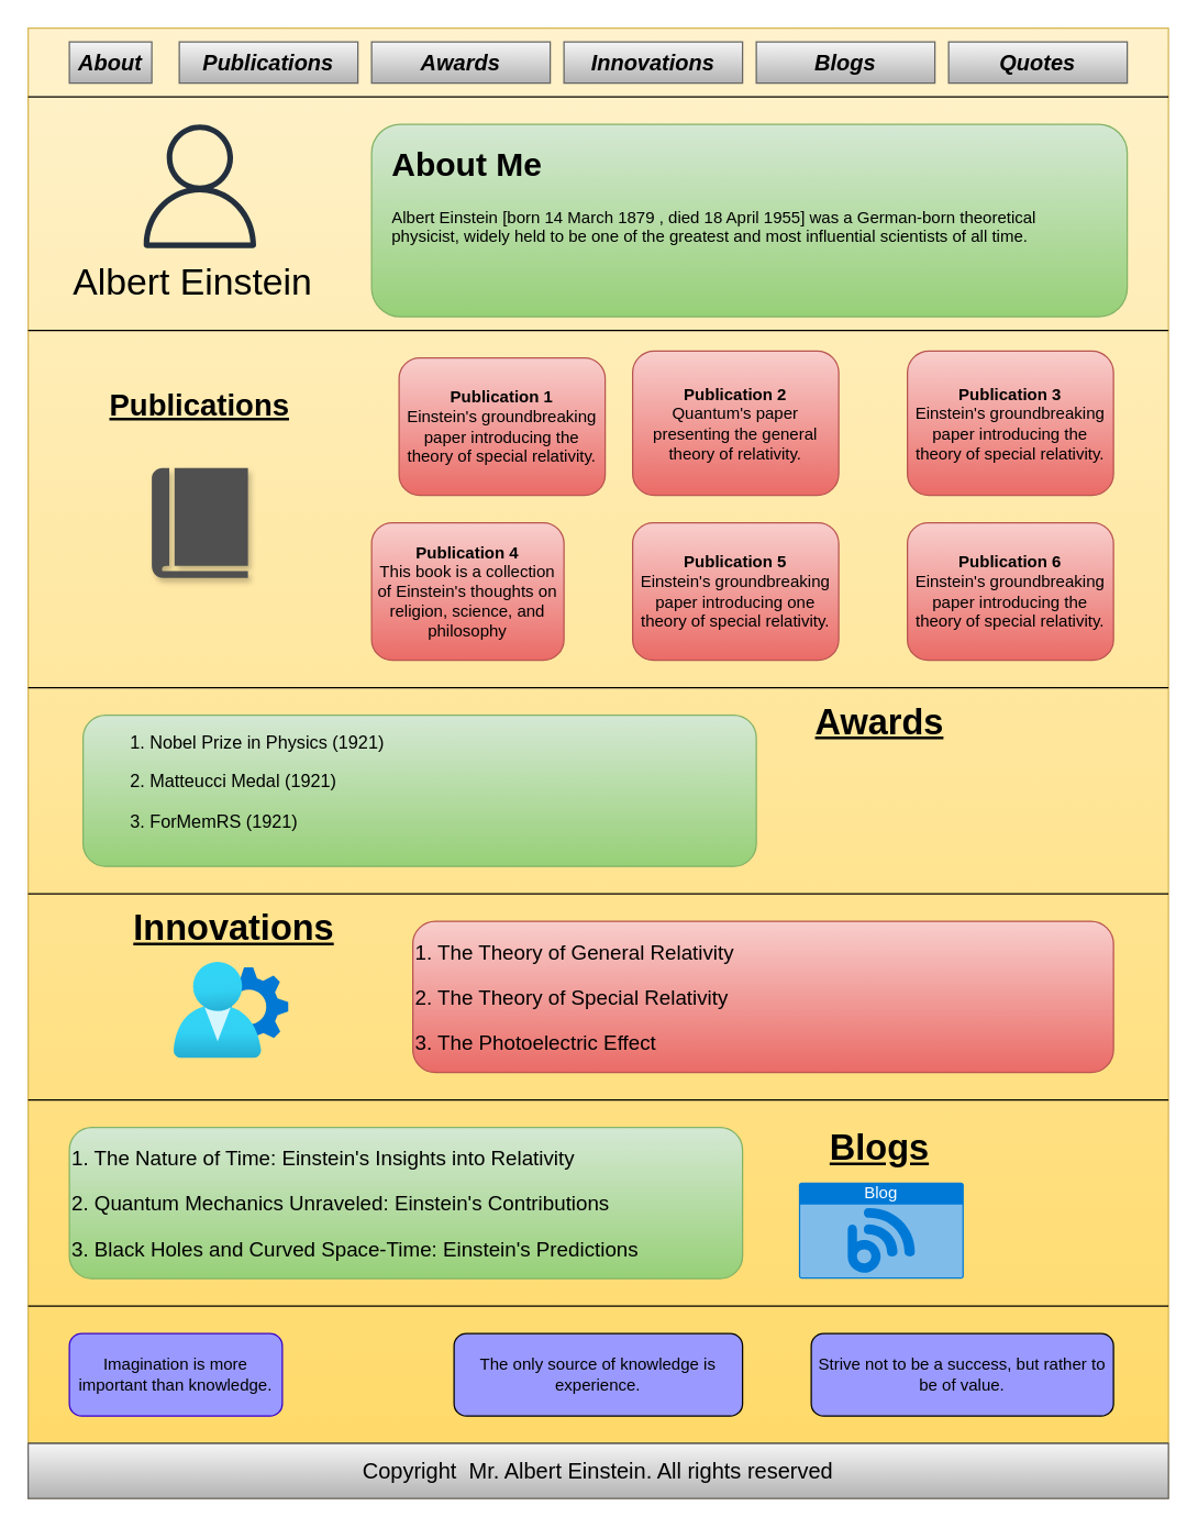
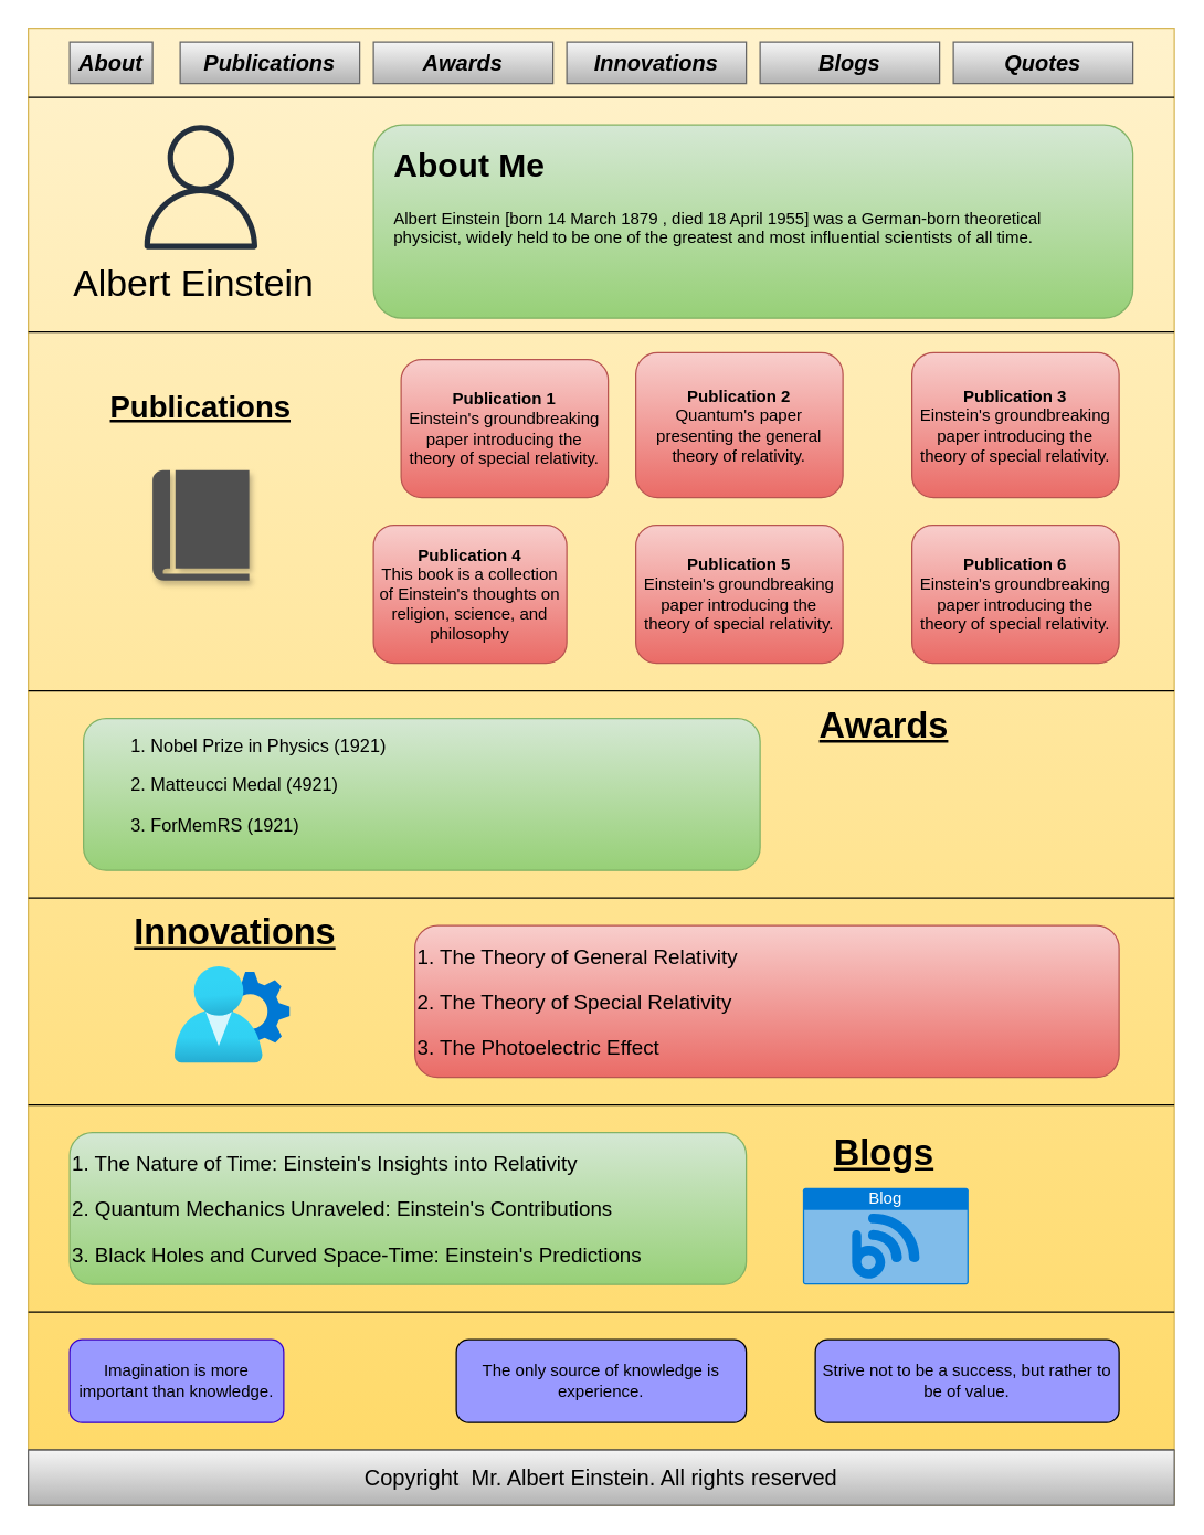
  <mxCell id="0" />
  <mxCell id="1" parent="0" />
  <mxCell id="2" value="" style="rounded=0;whiteSpace=wrap;html=1;strokeWidth=1;fillColor=#fff2cc;gradientColor=#ffd966;strokeColor=#d6b656;" vertex="1" parent="1"><mxGeometry x="20" y="20" width="830" height="1070" as="geometry" /></mxCell>
  <mxCell id="3" value="" style="endArrow=none;html=1;rounded=0;entryX=1;entryY=0.071;entryDx=0;entryDy=0;entryPerimeter=0;strokeWidth=1;" edge="1" parent="1"><mxGeometry width="50" height="50" relative="1" as="geometry"><mxPoint x="20" y="70.03" as="sourcePoint" /><mxPoint x="850" y="70" as="targetPoint" /><Array as="points"><mxPoint x="380" y="70.03" /></Array></mxGeometry></mxCell>
  <mxCell id="4" value="About" style="text;html=1;strokeColor=#666666;fillColor=#f5f5f5;align=center;verticalAlign=middle;whiteSpace=wrap;rounded=0;fontStyle=3;fontSize=16;gradientColor=#b3b3b3;" vertex="1" parent="1"><mxGeometry x="50" y="30" width="60" height="30" as="geometry" /></mxCell>
  <mxCell id="5" value="Publications" style="text;html=1;strokeColor=#666666;fillColor=#f5f5f5;align=center;verticalAlign=middle;whiteSpace=wrap;rounded=0;fontStyle=3;fontSize=16;gradientColor=#b3b3b3;" vertex="1" parent="1"><mxGeometry x="130" y="30" width="130" height="30" as="geometry" /></mxCell>
  <mxCell id="6" value="Awards" style="text;html=1;strokeColor=#666666;fillColor=#f5f5f5;align=center;verticalAlign=middle;whiteSpace=wrap;rounded=0;fontStyle=3;fontSize=16;gradientColor=#b3b3b3;" vertex="1" parent="1"><mxGeometry x="270" y="30" width="130" height="30" as="geometry" /></mxCell>
  <mxCell id="7" value="Innovations" style="text;html=1;strokeColor=#666666;fillColor=#f5f5f5;align=center;verticalAlign=middle;whiteSpace=wrap;rounded=0;fontStyle=3;fontSize=16;gradientColor=#b3b3b3;" vertex="1" parent="1"><mxGeometry x="410" y="30" width="130" height="30" as="geometry" /></mxCell>
  <mxCell id="8" value="Blogs" style="text;html=1;strokeColor=#666666;fillColor=#f5f5f5;align=center;verticalAlign=middle;whiteSpace=wrap;rounded=0;fontStyle=3;fontSize=16;gradientColor=#b3b3b3;" vertex="1" parent="1"><mxGeometry x="550" y="30" width="130" height="30" as="geometry" /></mxCell>
  <mxCell id="9" value="Quotes" style="text;html=1;strokeColor=#666666;fillColor=#f5f5f5;align=center;verticalAlign=middle;whiteSpace=wrap;rounded=0;fontStyle=3;fontSize=16;gradientColor=#b3b3b3;" vertex="1" parent="1"><mxGeometry x="690" y="30" width="130" height="30" as="geometry" /></mxCell>
  <mxCell id="10" value="" style="rounded=1;whiteSpace=wrap;html=1;fillColor=#d5e8d4;gradientColor=#97d077;strokeColor=#82b366;" vertex="1" parent="1"><mxGeometry x="270" y="90" width="550" height="140" as="geometry" /></mxCell>
  <mxCell id="11" value="&lt;h1&gt;About Me&lt;/h1&gt;&lt;p&gt;Albert Einstein [born 14 March 1879 , died 18 April 1955] was a German-born theoretical physicist, widely held to be one of the greatest and most influential scientists of all time.&lt;br&gt;&lt;/p&gt;" style="text;html=1;spacing=5;spacingTop=-20;whiteSpace=wrap;overflow=hidden;rounded=0;" vertex="1" parent="1"><mxGeometry x="280" y="100" width="520" height="120" as="geometry" /></mxCell>
  <mxCell id="12" value="Albert Einstein" style="text;html=1;strokeColor=none;fillColor=none;align=center;verticalAlign=middle;whiteSpace=wrap;rounded=0;fontSize=27;" vertex="1" parent="1"><mxGeometry x="40" y="190" width="200" height="30" as="geometry" /></mxCell>
  <mxCell id="13" value="" style="sketch=0;outlineConnect=0;fontColor=#232F3E;gradientColor=none;fillColor=#232F3D;strokeColor=none;dashed=0;verticalLabelPosition=bottom;verticalAlign=top;align=center;html=1;fontSize=12;fontStyle=0;aspect=fixed;pointerEvents=1;shape=mxgraph.aws4.user;" vertex="1" parent="1"><mxGeometry x="100" y="90" width="90" height="90" as="geometry" /></mxCell>
  <mxCell id="14" value="&lt;b&gt;Publication 1&lt;/b&gt;&lt;br&gt;Einstein's groundbreaking paper introducing the theory of special relativity." style="rounded=1;whiteSpace=wrap;html=1;fillColor=#f8cecc;gradientColor=#ea6b66;strokeColor=#b85450;" vertex="1" parent="1"><mxGeometry x="290" y="260" width="150" height="100" as="geometry" /></mxCell>
  <mxCell id="15" value="&lt;b&gt;Publication 2&lt;/b&gt;&lt;br&gt;Quantum's paper presenting the general theory of relativity." style="rounded=1;whiteSpace=wrap;html=1;fillColor=#f8cecc;gradientColor=#ea6b66;strokeColor=#b85450;" vertex="1" parent="1"><mxGeometry x="460" y="255" width="150" height="105" as="geometry" /></mxCell>
  <mxCell id="16" value="&lt;b&gt;Publication 3&lt;/b&gt;&lt;br&gt;Einstein's groundbreaking paper introducing the theory of special relativity." style="rounded=1;whiteSpace=wrap;html=1;fillColor=#f8cecc;gradientColor=#ea6b66;strokeColor=#b85450;" vertex="1" parent="1"><mxGeometry x="660" y="255" width="150" height="105" as="geometry" /></mxCell>
  <mxCell id="17" value="&lt;b&gt;Publication 4&lt;br&gt;&lt;/b&gt;This book is a collection of Einstein's thoughts on religion, science, and philosophy&lt;b&gt;&lt;br&gt;&lt;/b&gt;" style="rounded=1;whiteSpace=wrap;html=1;fillColor=#f8cecc;gradientColor=#ea6b66;strokeColor=#b85450;" vertex="1" parent="1"><mxGeometry x="270" y="380" width="140" height="100" as="geometry" /></mxCell>
- <mxCell id="18" value="&lt;b&gt;Publication 5&lt;br&gt;&lt;/b&gt;Einstein's groundbreaking paper introducing one theory of special relativity.&lt;b&gt;&lt;br&gt;&lt;/b&gt;" style="rounded=1;whiteSpace=wrap;html=1;fillColor=#f8cecc;gradientColor=#ea6b66;strokeColor=#b85450;" vertex="1" parent="1"><mxGeometry x="460" y="380" width="150" height="100" as="geometry" /></mxCell>
+ <mxCell id="18" value="&lt;b&gt;Publication 5&lt;br&gt;&lt;/b&gt;Einstein's groundbreaking paper introducing the theory of special relativity.&lt;b&gt;&lt;br&gt;&lt;/b&gt;" style="rounded=1;whiteSpace=wrap;html=1;fillColor=#f8cecc;gradientColor=#ea6b66;strokeColor=#b85450;" vertex="1" parent="1"><mxGeometry x="460" y="380" width="150" height="100" as="geometry" /></mxCell>
  <mxCell id="19" value="&lt;b&gt;Publication 6&lt;br&gt;&lt;/b&gt;Einstein's groundbreaking paper introducing the theory of special relativity.&lt;b&gt;&lt;br&gt;&lt;/b&gt;" style="rounded=1;whiteSpace=wrap;html=1;fillColor=#f8cecc;gradientColor=#ea6b66;strokeColor=#b85450;" vertex="1" parent="1"><mxGeometry x="660" y="380" width="150" height="100" as="geometry" /></mxCell>
  <mxCell id="20" value="Publications" style="text;html=1;strokeColor=none;fillColor=none;align=center;verticalAlign=middle;whiteSpace=wrap;rounded=0;fontSize=22;fontStyle=5" vertex="1" parent="1"><mxGeometry x="90" y="280" width="110" height="30" as="geometry" /></mxCell>
  <mxCell id="21" value="" style="endArrow=none;html=1;rounded=0;entryX=1;entryY=0.071;entryDx=0;entryDy=0;entryPerimeter=0;strokeWidth=1;" edge="1" parent="1"><mxGeometry width="50" height="50" relative="1" as="geometry"><mxPoint x="20" y="240.03" as="sourcePoint" /><mxPoint x="850" y="240" as="targetPoint" /><Array as="points"><mxPoint x="380" y="240.03" /></Array></mxGeometry></mxCell>
  <mxCell id="22" value="" style="endArrow=none;html=1;rounded=0;entryX=1;entryY=0.071;entryDx=0;entryDy=0;entryPerimeter=0;strokeWidth=1;" edge="1" parent="1"><mxGeometry width="50" height="50" relative="1" as="geometry"><mxPoint x="20" y="500.03" as="sourcePoint" /><mxPoint x="850" y="500" as="targetPoint" /><Array as="points"><mxPoint x="380" y="500.03" /></Array></mxGeometry></mxCell>
  <mxCell id="23" value="" style="sketch=0;pointerEvents=1;shadow=1;dashed=0;html=1;strokeColor=none;fillColor=#505050;labelPosition=center;verticalLabelPosition=bottom;verticalAlign=top;outlineConnect=0;align=center;shape=mxgraph.office.concepts.book_journal;direction=east;" vertex="1" parent="1"><mxGeometry x="110" y="340" width="70" height="80" as="geometry" /></mxCell>
  <mxCell id="24" value="Awards" style="text;html=1;strokeColor=none;fillColor=none;align=center;verticalAlign=middle;whiteSpace=wrap;rounded=0;fontSize=26;fontStyle=5" vertex="1" parent="1"><mxGeometry x="510" y="510" width="260" height="30" as="geometry" /></mxCell>
- <mxCell id="25" value="&lt;div style=&quot;text-align: justify;&quot;&gt;&lt;span style=&quot;font-size: 13px; background-color: initial;&quot;&gt;&amp;nbsp; &amp;nbsp; &amp;nbsp; &amp;nbsp; &amp;nbsp;1. Nobel Prize in Physics (1921)&lt;/span&gt;&lt;/div&gt;&lt;p style=&quot;font-family: Arial, Helvetica, sans-serif; font-size: 13px;&quot;&gt;&lt;/p&gt;&lt;p style=&quot;text-align: justify; font-family: Arial, Helvetica, sans-serif; font-size: 13px;&quot;&gt;&lt;font style=&quot;font-size: 13px;&quot;&gt;&amp;nbsp; &amp;nbsp; &amp;nbsp; &amp;nbsp; &amp;nbsp;2. Matteucci Medal (1921)&lt;/font&gt;&lt;/p&gt;&lt;p style=&quot;text-align: justify; font-family: Arial, Helvetica, sans-serif; font-size: 13px;&quot;&gt;&lt;font style=&quot;font-size: 13px;&quot;&gt;&amp;nbsp; &amp;nbsp; &amp;nbsp; &amp;nbsp; &amp;nbsp;3. ForMemRS (1921)&lt;/font&gt;&lt;/p&gt;" style="rounded=1;whiteSpace=wrap;html=1;align=left;fillColor=#d5e8d4;gradientColor=#97d077;strokeColor=#82b366;" vertex="1" parent="1"><mxGeometry x="60" y="520" width="490" height="110" as="geometry" /></mxCell>
+ <mxCell id="25" value="&lt;div style=&quot;text-align: justify;&quot;&gt;&lt;span style=&quot;font-size: 13px; background-color: initial;&quot;&gt;&amp;nbsp; &amp;nbsp; &amp;nbsp; &amp;nbsp; &amp;nbsp;1. Nobel Prize in Physics (1921)&lt;/span&gt;&lt;/div&gt;&lt;p style=&quot;font-family: Arial, Helvetica, sans-serif; font-size: 13px;&quot;&gt;&lt;/p&gt;&lt;p style=&quot;text-align: justify; font-family: Arial, Helvetica, sans-serif; font-size: 13px;&quot;&gt;&lt;font style=&quot;font-size: 13px;&quot;&gt;&amp;nbsp; &amp;nbsp; &amp;nbsp; &amp;nbsp; &amp;nbsp;2. Matteucci Medal (4921)&lt;/font&gt;&lt;/p&gt;&lt;p style=&quot;text-align: justify; font-family: Arial, Helvetica, sans-serif; font-size: 13px;&quot;&gt;&lt;font style=&quot;font-size: 13px;&quot;&gt;&amp;nbsp; &amp;nbsp; &amp;nbsp; &amp;nbsp; &amp;nbsp;3. ForMemRS (1921)&lt;/font&gt;&lt;/p&gt;" style="rounded=1;whiteSpace=wrap;html=1;align=left;fillColor=#d5e8d4;gradientColor=#97d077;strokeColor=#82b366;" vertex="1" parent="1"><mxGeometry x="60" y="520" width="490" height="110" as="geometry" /></mxCell>
  <mxCell id="26" value="" style="endArrow=none;html=1;rounded=0;entryX=1;entryY=0.071;entryDx=0;entryDy=0;entryPerimeter=0;strokeWidth=1;" edge="1" parent="1"><mxGeometry width="50" height="50" relative="1" as="geometry"><mxPoint x="20" y="650.03" as="sourcePoint" /><mxPoint x="850" y="650" as="targetPoint" /><Array as="points"><mxPoint x="380" y="650.03" /></Array></mxGeometry></mxCell>
  <mxCell id="27" value="" style="shape=image;html=1;verticalAlign=top;verticalLabelPosition=bottom;labelBackgroundColor=#ffffff;imageAspect=0;aspect=fixed;image=https://cdn4.iconfinder.com/data/icons/success-filloutline/64/trophy-cup-champion-award-winner-128.png" vertex="1" parent="1"><mxGeometry x="602" y="552" width="78" height="78" as="geometry" /></mxCell>
  <mxCell id="28" value="Innovations" style="text;html=1;strokeColor=none;fillColor=none;align=center;verticalAlign=middle;whiteSpace=wrap;rounded=0;fontSize=26;fontStyle=5" vertex="1" parent="1"><mxGeometry x="40" y="660" width="260" height="30" as="geometry" /></mxCell>
  <mxCell id="29" value="&lt;div style=&quot;font-size: 15px;&quot;&gt;&lt;p style=&quot;font-family: Arial, Helvetica, sans-serif;&quot;&gt;1. The Theory of General Relativity&lt;/p&gt;&lt;p style=&quot;font-family: Arial, Helvetica, sans-serif;&quot;&gt;2. The Theory of Special Relativity&lt;/p&gt;&lt;p style=&quot;font-family: Arial, Helvetica, sans-serif;&quot;&gt;3. The Photoelectric Effect&lt;/p&gt;&lt;/div&gt;" style="rounded=1;whiteSpace=wrap;html=1;align=left;fillColor=#f8cecc;gradientColor=#ea6b66;strokeColor=#b85450;" vertex="1" parent="1"><mxGeometry x="300" y="670" width="510" height="110" as="geometry" /></mxCell>
  <mxCell id="30" value="" style="endArrow=none;html=1;rounded=0;entryX=1;entryY=0.071;entryDx=0;entryDy=0;entryPerimeter=0;strokeWidth=1;" edge="1" parent="1"><mxGeometry width="50" height="50" relative="1" as="geometry"><mxPoint x="20" y="800.03" as="sourcePoint" /><mxPoint x="850" y="800" as="targetPoint" /><Array as="points"><mxPoint x="380" y="800.03" /></Array></mxGeometry></mxCell>
  <mxCell id="31" value="" style="image;aspect=fixed;html=1;points=[];align=center;fontSize=12;image=img/lib/azure2/identity/User_Settings.svg;" vertex="1" parent="1"><mxGeometry x="126.37" y="700" width="83.63" height="70" as="geometry" /></mxCell>
  <mxCell id="32" value="Blogs" style="text;html=1;strokeColor=none;fillColor=none;align=center;verticalAlign=middle;whiteSpace=wrap;rounded=0;fontSize=26;fontStyle=5" vertex="1" parent="1"><mxGeometry x="510" y="820" width="260" height="30" as="geometry" /></mxCell>
  <mxCell id="33" value="Blog" style="html=1;whiteSpace=wrap;strokeColor=none;fillColor=#0079D6;labelPosition=center;verticalLabelPosition=middle;verticalAlign=top;align=center;fontSize=12;outlineConnect=0;spacingTop=-6;fontColor=#FFFFFF;sketch=0;shape=mxgraph.sitemap.blog;" vertex="1" parent="1"><mxGeometry x="581" y="860" width="120" height="70" as="geometry" /></mxCell>
  <mxCell id="34" value="&lt;div style=&quot;font-size: 15px;&quot;&gt;&lt;p style=&quot;font-family: Arial, Helvetica, sans-serif; font-size: 15px;&quot;&gt;1. The Nature of Time: Einstein's Insights into Relativity&lt;/p&gt;&lt;p style=&quot;font-family: Arial, Helvetica, sans-serif; font-size: 15px;&quot;&gt;2. Quantum Mechanics Unraveled: Einstein's Contributions&lt;/p&gt;&lt;p style=&quot;font-family: Arial, Helvetica, sans-serif; font-size: 15px;&quot;&gt;3. Black Holes and Curved Space-Time: Einstein's Predictions&lt;/p&gt;&lt;/div&gt;" style="rounded=1;whiteSpace=wrap;html=1;align=left;fontSize=15;fillColor=#d5e8d4;gradientColor=#97d077;strokeColor=#82b366;" vertex="1" parent="1"><mxGeometry x="50" y="820" width="490" height="110" as="geometry" /></mxCell>
  <mxCell id="35" value="" style="endArrow=none;html=1;rounded=0;entryX=1;entryY=0.071;entryDx=0;entryDy=0;entryPerimeter=0;strokeWidth=1;" edge="1" parent="1"><mxGeometry width="50" height="50" relative="1" as="geometry"><mxPoint x="20" y="950.03" as="sourcePoint" /><mxPoint x="850" y="950" as="targetPoint" /><Array as="points"><mxPoint x="380" y="950.03" /></Array></mxGeometry></mxCell>
  <mxCell id="36" value="Imagination is more important than knowledge." style="rounded=1;whiteSpace=wrap;html=1;fillColor=#9999FF;fontColor=#000000;strokeColor=#3700CC;" vertex="1" parent="1"><mxGeometry x="50" y="970" width="155" height="60" as="geometry" /></mxCell>
  <mxCell id="37" value="The only source of knowledge is experience." style="rounded=1;whiteSpace=wrap;html=1;fillColor=#9999FF;" vertex="1" parent="1"><mxGeometry x="330" y="970" width="210" height="60" as="geometry" /></mxCell>
  <mxCell id="38" value="Strive not to be a success, but rather to be of value." style="rounded=1;whiteSpace=wrap;html=1;fillColor=#9999FF;" vertex="1" parent="1"><mxGeometry x="590" y="970" width="220" height="60" as="geometry" /></mxCell>
  <mxCell id="39" value="" style="endArrow=none;html=1;rounded=0;entryX=1;entryY=0.071;entryDx=0;entryDy=0;entryPerimeter=0;strokeWidth=1;" edge="1" parent="1"><mxGeometry width="50" height="50" relative="1" as="geometry"><mxPoint x="20" y="1050.03" as="sourcePoint" /><mxPoint x="850" y="1050" as="targetPoint" /><Array as="points"><mxPoint x="380" y="1050.03" /></Array></mxGeometry></mxCell>
  <mxCell id="40" value="Copyright&amp;nbsp; Mr. Albert Einstein. All rights reserved" style="text;html=1;strokeColor=#666666;fillColor=#f5f5f5;align=center;verticalAlign=middle;whiteSpace=wrap;rounded=0;fontSize=16;gradientColor=#b3b3b3;" vertex="1" parent="1"><mxGeometry x="20" y="1050" width="830" height="40" as="geometry" /></mxCell>
